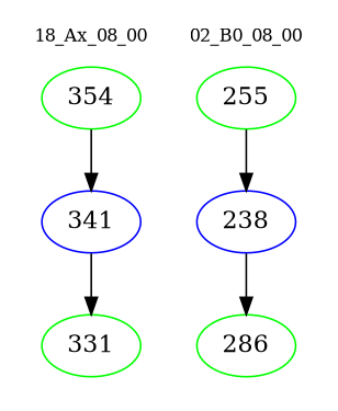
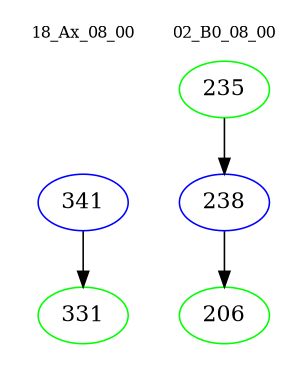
  digraph {
    node [color=green]
    edge [color=black]
-   n1 [label=354]
    n2 [color=blue label=341]
    n3 [label=331]
-   n4 [label=255]
+   n4 [label=235]
    n5 [color=blue label=238]
-   n6 [label=286]
+   n6 [label=206]
    subgraph cluster_1 {
      color=white
      fontsize=10
      label="18_Ax_08_00"
-     n1
      n2
      n3
    }
    subgraph cluster_2 {
      color=white
      fontsize=10
      label="02_B0_08_00"
      n4
      n5
      n6
    }
-   n1 -> n2
    n2 -> n3
    n4 -> n5
    n5 -> n6
  }
